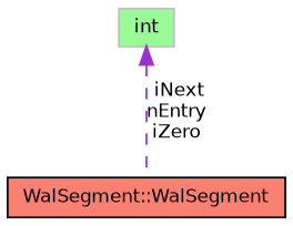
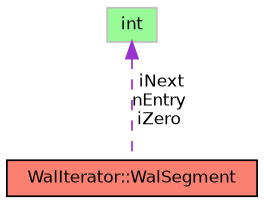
  digraph {
    node [fontname=Helvetica fontsize=10 shape=record style=filled]
-   n1 [color=black fillcolor=salmon fontcolor=black height=0.2 label="WalSegment::WalSegment" width=0.4]
+   n1 [color=black fillcolor=salmon fontcolor=black height=0.2 label="WalIterator::WalSegment" width=0.4]
    n2 [color=grey75 fillcolor=palegreen height=0.2 label=int width=0.4]
    n2 -> n1 [color=darkorchid3 dir=back fontname=Helvetica fontsize=10 label=" iNext\nnEntry\niZero" labelfontname=Helvetica labelfontsize=10 style=dashed]
  }
